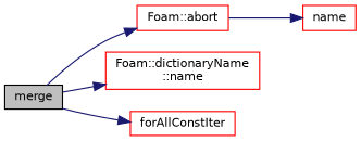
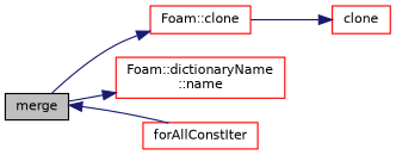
  digraph {
    rankdir=LR
    node [color=red fontname=Helvetica fontsize=10 shape=record]
    edge [color=midnightblue fontname=Helvetica fontsize=10 labelfontname=Helvetica labelfontsize=10 style=solid]
    n1 [color=black fillcolor=grey75 fontcolor=black height=0.2 label=merge style=filled width=0.4]
-   n2 [height=0.2 label="Foam::abort" width=0.4]
+   n2 [height=0.2 label="Foam::clone" width=0.4]
    n3 [height=0.2 label="Foam::dictionaryName\l::name" width=0.4]
    n4 [height=0.2 label=forAllConstIter width=0.4]
-   n5 [height=0.2 label=name width=0.4]
+   n5 [height=0.2 label=clone width=0.4]
    n1 -> n2
    n1 -> n3
-   n1 -> n4
+   n4 -> n1
    n2 -> n5
  }
